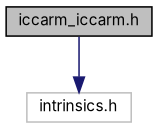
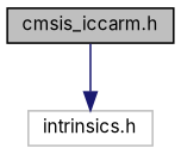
  digraph {
    fontname=Inter
    node [fontname=Inter fontsize=10 shape=record style=filled]
-   n1 [color=black fillcolor=grey75 fontcolor=black height=0.2 label="iccarm_iccarm.h" width=0.4]
+   n1 [color=black fillcolor=grey75 fontcolor=black height=0.2 label="cmsis_iccarm.h" width=0.4]
    n2 [color=grey75 fillcolor=white height=0.2 label="intrinsics.h" width=0.4]
    n1 -> n2 [color=midnightblue fontname=Inter fontsize=10 labelfontname=Helvetica labelfontsize=10 style=solid]
  }
